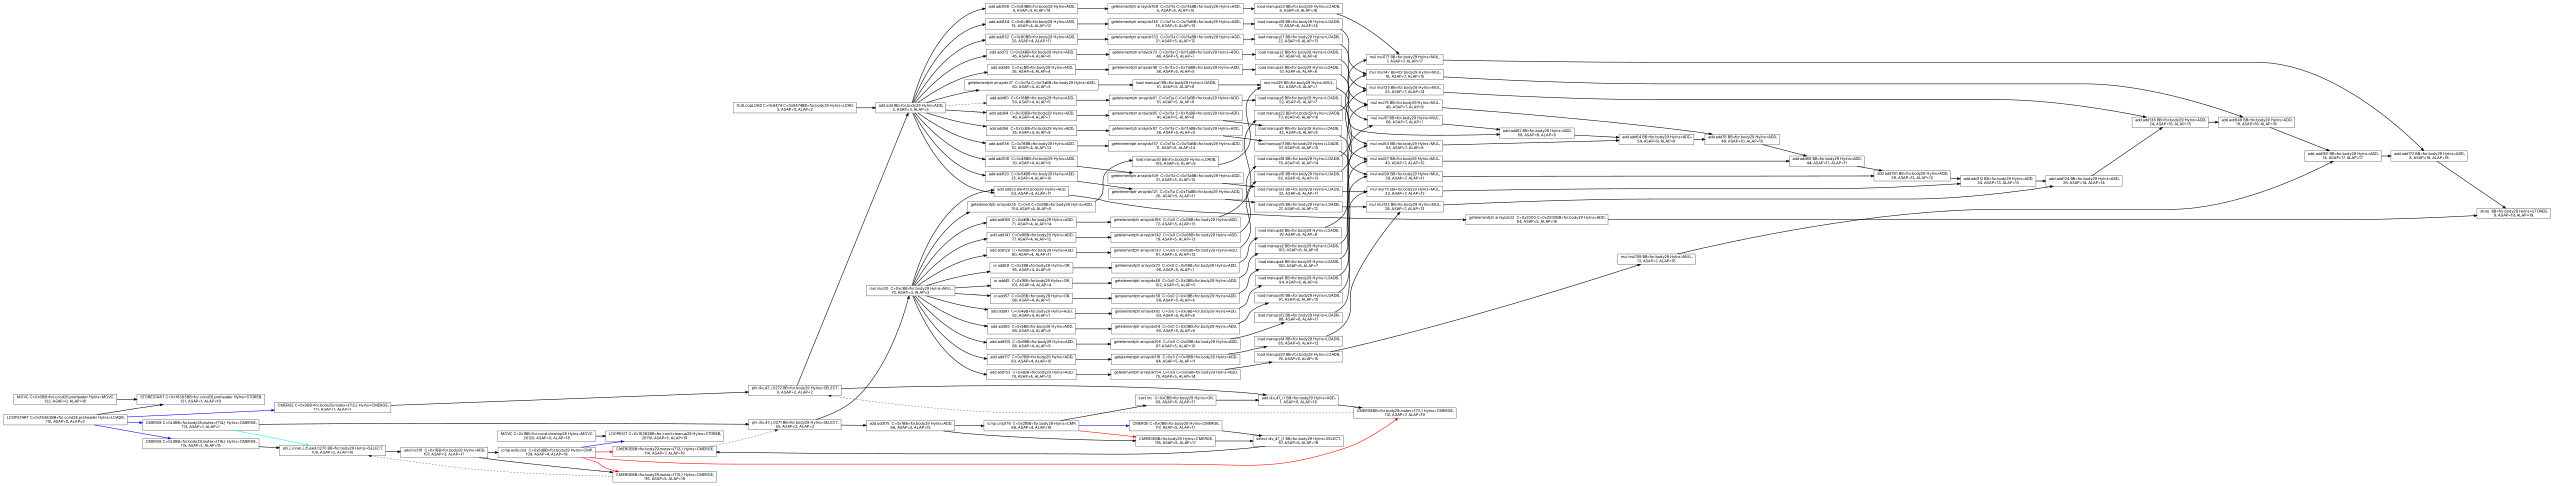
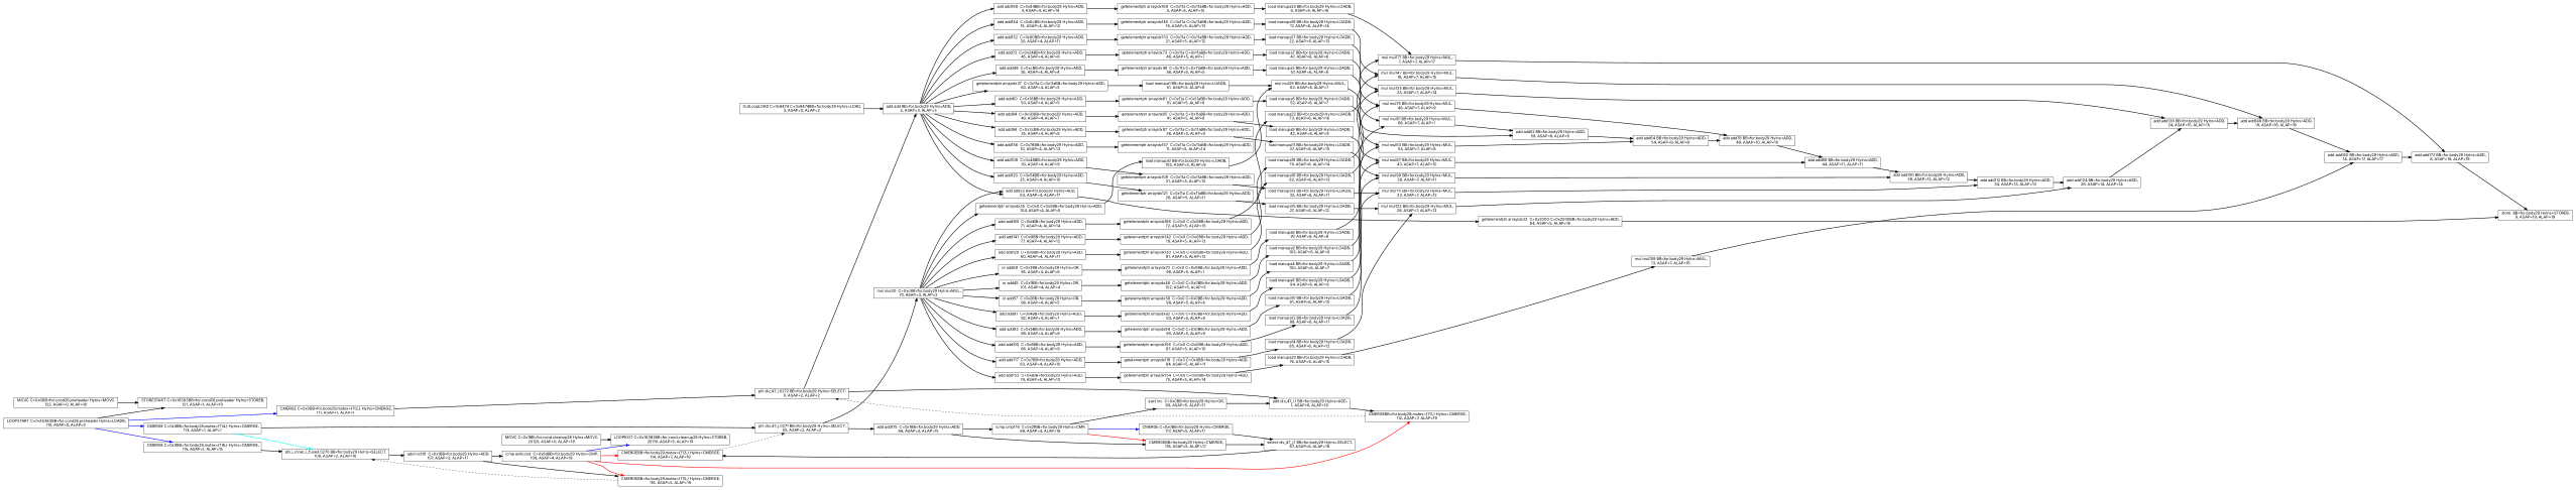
  digraph {
    compound=true
    fontname=Inter
    nslimit=1000.0
    rankdir=LR
    node [fontname=Inter shape=box]
    edge [color=black fontname=Inter style=bold]
    n1 [label=" LOOPSTART C=0x16383BB=for.cond26.preheader HyIns=LOADB,\n110, ASAP=0, ALAP=0"]
    n2 [label=" STORESTART C=0x16383BB=for.cond26.preheader HyIns=STOREB,\n121, ASAP=1, ALAP=19"]
    n3 [label=" CMERGE C=0x0BB=for.body29,mutex={112,} HyIns=CMERGE,\n111, ASAP=1, ALAP=1"]
    n4 [label=" CMERGE C=0x0BB=for.body29,mutex={116,} HyIns=CMERGE,\n115, ASAP=1, ALAP=15"]
    n5 [label=" CMERGE C=0x0BB=for.body29,mutex={114,} HyIns=CMERGE,\n113, ASAP=1, ALAP=1"]
    n6 [label=" phi div_47_i.0272 BB=for.body29 HyIns=SELECT,\n0, ASAP=2, ALAP=2"]
    n7 [label=" phi j_inner_i_fused.0270 BB=for.body29 HyIns=SELECT,\n106, ASAP=2, ALAP=16"]
    n8 [label=" phi div_47_j.0271 BB=for.body29 HyIns=SELECT,\n65, ASAP=2, ALAP=2"]
    n9 [label=" MOVC C=0x0BB=for.cond26.preheader HyIns=MOVC,\n122, ASAP=0, ALAP=18"]
    n10 [label=" LOOPEXIT C=0x16382BB=for.cond.cleanup28 HyIns=STOREB,\n20119, ASAP=5, ALAP=19"]
    n11 [label=" MOVC C=0x1BB=for.cond.cleanup28 HyIns=MOVC,\n20120, ASAP=0, ALAP=18"]
    n12 [label=" add div_47_i.1 BB=for.body29 HyIns=ADD,\n1, ASAP=6, ALAP=18"]
    n13 [label=" add add BB=for.body29 HyIns=ADD,\n2, ASAP=3, ALAP=3"]
    n14 [label=" CMERGEBB=for.body29,mutex={111,} HyIns=CMERGE,\n112, ASAP=7, ALAP=19"]
    n15 [label=" add add168  C=0x84BB=for.body29 HyIns=ADD,\n4, ASAP=4, ALAP=14"]
    n16 [label=" add add156  C=0x78BB=for.body29 HyIns=ADD,\n10, ASAP=4, ALAP=13"]
    n17 [label=" add add144  C=0x6cBB=for.body29 HyIns=ADD,\n15, ASAP=4, ALAP=12"]
    n18 [label=" add add96  C=0x3cBB=for.body29 HyIns=ADD,\n35, ASAP=4, ALAP=8"]
    n19 [label=" add add132  C=0x60BB=for.body29 HyIns=ADD,\n20, ASAP=4, ALAP=11"]
    n20 [label=" add add120  C=0x54BB=for.body29 HyIns=ADD,\n25, ASAP=4, ALAP=10"]
    n21 [label=" add add108  C=0x48BB=for.body29 HyIns=ADD,\n30, ASAP=4, ALAP=9"]
    n22 [label=" getelementptr arrayidx37  C=0x11a C=0x11aBB=for.body29 HyIns=ADD,\n60, ASAP=4, ALAP=5"]
    n23 [label=" add add84  C=0x30BB=for.body29 HyIns=ADD,\n40, ASAP=4, ALAP=7"]
    n24 [label=" add add72  C=0x24BB=for.body29 HyIns=ADD,\n45, ASAP=4, ALAP=6"]
    n25 [label=" add add60  C=0x18BB=for.body29 HyIns=ADD,\n50, ASAP=4, ALAP=5"]
    n26 [label=" add add48  C=0xcBB=for.body29 HyIns=ADD,\n55, ASAP=4, ALAP=4"]
    n27 [label=" add add32 BB=for.body29 HyIns=ADD,\n63, ASAP=4, ALAP=17"]
    n28 [label=" getelementptr arrayidx169  C=0x11a C=0x11aBB=for.body29 HyIns=ADD,\n5, ASAP=5, ALAP=15"]
    n29 [label=" getelementptr arrayidx157  C=0x11a C=0x11aBB=for.body29 HyIns=ADD,\n11, ASAP=5, ALAP=14"]
    n30 [label=" getelementptr arrayidx145  C=0x11a C=0x11aBB=for.body29 HyIns=ADD,\n16, ASAP=5, ALAP=13"]
    n31 [label=" getelementptr arrayidx97  C=0x11a C=0x11aBB=for.body29 HyIns=ADD,\n36, ASAP=5, ALAP=9"]
    n32 [label=" getelementptr arrayidx133  C=0x11a C=0x11aBB=for.body29 HyIns=ADD,\n21, ASAP=5, ALAP=12"]
    n33 [label=" getelementptr arrayidx121  C=0x11a C=0x11aBB=for.body29 HyIns=ADD,\n26, ASAP=5, ALAP=11"]
    n34 [label=" getelementptr arrayidx109  C=0x11a C=0x11aBB=for.body29 HyIns=ADD,\n31, ASAP=5, ALAP=10"]
    n35 [label=" load manupa1 BB=for.body29 HyIns=LOADB,\n61, ASAP=5, ALAP=6"]
    n36 [label=" getelementptr arrayidx85  C=0x11a C=0x11aBB=for.body29 HyIns=ADD,\n41, ASAP=5, ALAP=8"]
    n37 [label=" getelementptr arrayidx73  C=0x11a C=0x11aBB=for.body29 HyIns=ADD,\n46, ASAP=5, ALAP=7"]
    n38 [label=" getelementptr arrayidx61  C=0x11a C=0x11aBB=for.body29 HyIns=ADD,\n51, ASAP=5, ALAP=6"]
    n39 [label=" getelementptr arrayidx49  C=0x11a C=0x11aBB=for.body29 HyIns=ADD,\n56, ASAP=5, ALAP=5"]
    n40 [label=" getelementptr arrayidx33  C=0x2000 C=0x2000BB=for.body29 HyIns=ADD,\n64, ASAP=5, ALAP=18"]
    n41 [label=" OutLoopLOAD C=0x8474 C=0x8474BB=for.body29 HyIns=LOAD,\n3, ASAP=0, ALAP=2"]
    n42 [label=" load manupa23 BB=for.body29 HyIns=LOADB,\n6, ASAP=6, ALAP=16"]
    n43 [label=" mul mul171 BB=for.body29 HyIns=MUL,\n7, ASAP=7, ALAP=17"]
    n44 [label=" add add172 BB=for.body29 HyIns=ADD,\n8, ASAP=18, ALAP=18"]
    n45 [label=" store  BB=for.body29 HyIns=STOREB,\n9, ASAP=19, ALAP=19"]
    n46 [label=" mul mul159 BB=for.body29 HyIns=MUL,\n13, ASAP=7, ALAP=16"]
    n47 [label=" add add160 BB=for.body29 HyIns=ADD,\n14, ASAP=17, ALAP=17"]
    n48 [label=" load manupa19 BB=for.body29 HyIns=LOADB,\n17, ASAP=6, ALAP=14"]
    n49 [label=" mul mul147 BB=for.body29 HyIns=MUL,\n18, ASAP=7, ALAP=15"]
    n50 [label=" add add148 BB=for.body29 HyIns=ADD,\n19, ASAP=16, ALAP=16"]
    n51 [label=" load manupa11 BB=for.body29 HyIns=LOADB,\n37, ASAP=6, ALAP=10"]
    n52 [label=" load manupa17 BB=for.body29 HyIns=LOADB,\n22, ASAP=6, ALAP=13"]
    n53 [label=" mul mul135 BB=for.body29 HyIns=MUL,\n23, ASAP=7, ALAP=14"]
    n54 [label=" add add136 BB=for.body29 HyIns=ADD,\n24, ASAP=15, ALAP=15"]
    n55 [label=" load manupa15 BB=for.body29 HyIns=LOADB,\n27, ASAP=6, ALAP=12"]
    n56 [label=" mul mul123 BB=for.body29 HyIns=MUL,\n28, ASAP=7, ALAP=13"]
    n57 [label=" add add124 BB=for.body29 HyIns=ADD,\n29, ASAP=14, ALAP=14"]
    n58 [label=" load manupa13 BB=for.body29 HyIns=LOADB,\n32, ASAP=6, ALAP=11"]
    n59 [label=" mul mul111 BB=for.body29 HyIns=MUL,\n33, ASAP=7, ALAP=12"]
    n60 [label=" add add112 BB=for.body29 HyIns=ADD,\n34, ASAP=13, ALAP=13"]
    n61 [label=" mul mul39 BB=for.body29 HyIns=MUL,\n62, ASAP=6, ALAP=7"]
    n62 [label=" add add52 BB=for.body29 HyIns=ADD,\n59, ASAP=8, ALAP=8"]
    n63 [label=" add add64 BB=for.body29 HyIns=ADD,\n54, ASAP=9, ALAP=9"]
    n64 [label=" mul mul99 BB=for.body29 HyIns=MUL,\n38, ASAP=7, ALAP=11"]
    n65 [label=" add add100 BB=for.body29 HyIns=ADD,\n39, ASAP=12, ALAP=12"]
    n66 [label=" load manupa9 BB=for.body29 HyIns=LOADB,\n42, ASAP=6, ALAP=9"]
    n67 [label=" mul mul87 BB=for.body29 HyIns=MUL,\n43, ASAP=7, ALAP=10"]
    n68 [label=" add add88 BB=for.body29 HyIns=ADD,\n44, ASAP=11, ALAP=11"]
    n69 [label=" load manupa7 BB=for.body29 HyIns=LOADB,\n47, ASAP=6, ALAP=8"]
    n70 [label=" mul mul75 BB=for.body29 HyIns=MUL,\n48, ASAP=7, ALAP=9"]
    n71 [label=" add add76 BB=for.body29 HyIns=ADD,\n49, ASAP=10, ALAP=10"]
    n72 [label=" load manupa5 BB=for.body29 HyIns=LOADB,\n52, ASAP=6, ALAP=7"]
    n73 [label=" mul mul63 BB=for.body29 HyIns=MUL,\n53, ASAP=7, ALAP=8"]
    n74 [label=" load manupa3 BB=for.body29 HyIns=LOADB,\n57, ASAP=6, ALAP=6"]
    n75 [label=" mul mul51 BB=for.body29 HyIns=MUL,\n68, ASAP=7, ALAP=7"]
    n76 [label=" add inc181  C=0x1BB=for.body29 HyIns=ADD,\n107, ASAP=3, ALAP=17"]
    n77 [label=" icmp exitcond  C=0x8dBB=for.body29 HyIns=CMP,\n108, ASAP=4, ALAP=18"]
    n78 [label=" CMERGEBB=for.body29,mutex={115,} HyIns=CMERGE,\n116, ASAP=5, ALAP=19"]
    n79 [label=" CMERGEBB=for.body29,mutex={113,} HyIns=CMERGE,\n114, ASAP=7, ALAP=19"]
    n80 [label=" add add175  C=0x1BB=for.body29 HyIns=ADD,\n66, ASAP=3, ALAP=15"]
    n81 [label=" mul mul30  C=0xcBB=for.body29 HyIns=MUL,\n70, ASAP=3, ALAP=3"]
    n82 [label=" icmp cmp176  C=0x2fBB=for.body29 HyIns=CMP,\n68, ASAP=4, ALAP=16"]
    n83 [label=" CMERGEBB=for.body29 HyIns=CMERGE,\n118, ASAP=5, ALAP=17"]
    n84 [label=" add add165  C=0xbBB=for.body29 HyIns=ADD,\n71, ASAP=4, ALAP=14"]
    n85 [label=" add add153  C=0xaBB=for.body29 HyIns=ADD,\n74, ASAP=4, ALAP=13"]
    n86 [label=" add add141  C=0x9BB=for.body29 HyIns=ADD,\n77, ASAP=4, ALAP=12"]
    n87 [label=" add add129  C=0x8BB=for.body29 HyIns=ADD,\n80, ASAP=4, ALAP=11"]
    n88 [label=" add add117  C=0x7BB=for.body29 HyIns=ADD,\n83, ASAP=4, ALAP=10"]
    n89 [label=" add add105  C=0x6BB=for.body29 HyIns=ADD,\n86, ASAP=4, ALAP=9"]
    n90 [label=" add add93  C=0x5BB=for.body29 HyIns=ADD,\n89, ASAP=4, ALAP=8"]
    n91 [label=" add add81  C=0x4BB=for.body29 HyIns=ADD,\n92, ASAP=4, ALAP=7"]
    n92 [label=" or add69  C=0x3BB=for.body29 HyIns=OR,\n95, ASAP=4, ALAP=6"]
    n93 [label=" or add57  C=0x2BB=for.body29 HyIns=OR,\n98, ASAP=4, ALAP=5"]
    n94 [label=" or add45  C=0x1BB=for.body29 HyIns=OR,\n101, ASAP=4, ALAP=4"]
    n95 [label=" getelementptr arrayidx35  C=0x0 C=0x0BB=for.body29 HyIns=ADD,\n104, ASAP=4, ALAP=5"]
    n96 [label=" zext inc  C=0x0BB=for.body29 HyIns=OR,\n69, ASAP=5, ALAP=17"]
    n97 [label=" CMERGE C=0x0BB=for.body29 HyIns=CMERGE,\n117, ASAP=5, ALAP=17"]
    n98 [label=" select div_47_j.1 BB=for.body29 HyIns=SELECT,\n67, ASAP=6, ALAP=18"]
    n99 [label=" getelementptr arrayidx166  C=0x0 C=0x0BB=for.body29 HyIns=ADD,\n72, ASAP=5, ALAP=15"]
    n100 [label=" getelementptr arrayidx154  C=0x0 C=0x0BB=for.body29 HyIns=ADD,\n75, ASAP=5, ALAP=14"]
    n101 [label=" getelementptr arrayidx142  C=0x0 C=0x0BB=for.body29 HyIns=ADD,\n78, ASAP=5, ALAP=13"]
    n102 [label=" getelementptr arrayidx130  C=0x0 C=0x0BB=for.body29 HyIns=ADD,\n81, ASAP=5, ALAP=12"]
    n103 [label=" getelementptr arrayidx118  C=0x0 C=0x0BB=for.body29 HyIns=ADD,\n84, ASAP=5, ALAP=11"]
    n104 [label=" getelementptr arrayidx106  C=0x0 C=0x0BB=for.body29 HyIns=ADD,\n87, ASAP=5, ALAP=10"]
    n105 [label=" getelementptr arrayidx94  C=0x0 C=0x0BB=for.body29 HyIns=ADD,\n90, ASAP=5, ALAP=9"]
    n106 [label=" getelementptr arrayidx82  C=0x0 C=0x0BB=for.body29 HyIns=ADD,\n93, ASAP=5, ALAP=8"]
    n107 [label=" getelementptr arrayidx70  C=0x0 C=0x0BB=for.body29 HyIns=ADD,\n96, ASAP=5, ALAP=7"]
    n108 [label=" getelementptr arrayidx58  C=0x0 C=0x0BB=for.body29 HyIns=ADD,\n99, ASAP=5, ALAP=6"]
    n109 [label=" getelementptr arrayidx46  C=0x0 C=0x0BB=for.body29 HyIns=ADD,\n102, ASAP=5, ALAP=5"]
    n110 [label=" load manupa0 BB=for.body29 HyIns=LOADB,\n105, ASAP=5, ALAP=6"]
    n111 [label=" load manupa22 BB=for.body29 HyIns=LOADB,\n73, ASAP=6, ALAP=16"]
    n112 [label=" load manupa20 BB=for.body29 HyIns=LOADB,\n76, ASAP=6, ALAP=15"]
    n113 [label=" load manupa18 BB=for.body29 HyIns=LOADB,\n79, ASAP=6, ALAP=14"]
    n114 [label=" load manupa16 BB=for.body29 HyIns=LOADB,\n82, ASAP=6, ALAP=13"]
    n115 [label=" load manupa14 BB=for.body29 HyIns=LOADB,\n85, ASAP=6, ALAP=12"]
    n116 [label=" load manupa12 BB=for.body29 HyIns=LOADB,\n88, ASAP=6, ALAP=11"]
    n117 [label=" load manupa10 BB=for.body29 HyIns=LOADB,\n91, ASAP=6, ALAP=10"]
    n118 [label=" load manupa8 BB=for.body29 HyIns=LOADB,\n94, ASAP=6, ALAP=9"]
    n119 [label=" load manupa6 BB=for.body29 HyIns=LOADB,\n97, ASAP=6, ALAP=8"]
    n120 [label=" load manupa4 BB=for.body29 HyIns=LOADB,\n100, ASAP=6, ALAP=7"]
    n121 [label=" load manupa2 BB=for.body29 HyIns=LOADB,\n103, ASAP=6, ALAP=6"]
    n1 -> n2
    n1 -> n3 [color=blue]
    n1 -> n4 [color=blue]
    n1 -> n5 [color=blue]
    n3 -> n6
    n4 -> n7
    n5 -> n7 [color=cyan]
    n5 -> n8
    n6 -> n12
    n6 -> n13
    n7 -> n76
    n8 -> n80
    n8 -> n81
    n9 -> n2
    n11 -> n10
    n12 -> n14
    n13 -> n15
    n13 -> n16
    n13 -> n17
    n13 -> n18
    n13 -> n19
    n13 -> n20
    n13 -> n21
    n13 -> n22
    n13 -> n23
    n13 -> n24
-   n13 -> n25 [style=dashed]
+   n13 -> n25
    n13 -> n26
    n13 -> n27
    n14 -> n6 [style=dashed]
    n15 -> n28
    n16 -> n29
    n17 -> n30
    n18 -> n31
    n19 -> n32
    n20 -> n33
    n21 -> n34
    n22 -> n35
    n23 -> n36
    n24 -> n37
    n25 -> n38
    n26 -> n39
    n27 -> n40
    n28 -> n42
    n30 -> n48
    n31 -> n51
    n32 -> n52
    n33 -> n55
    n34 -> n58
    n35 -> n61
    n36 -> n66
    n37 -> n69
    n38 -> n72
    n39 -> n74
    n40 -> n45
    n41 -> n13
    n42 -> n43
    n43 -> n44
    n44 -> n45
    n46 -> n47
    n47 -> n44
    n48 -> n49
    n49 -> n50
    n50 -> n47
    n51 -> n64
    n52 -> n53
    n53 -> n54
    n54 -> n50
    n55 -> n56
    n56 -> n57
    n57 -> n54
    n58 -> n59
    n59 -> n60
    n60 -> n57
    n61 -> n62
    n62 -> n63
    n63 -> n71
    n64 -> n65
    n65 -> n60
    n66 -> n67
    n67 -> n68
    n68 -> n65
    n69 -> n70
    n70 -> n71
    n71 -> n68
    n72 -> n73
    n73 -> n63
    n74 -> n75
    n75 -> n62
    n76 -> n77
    n76 -> n78
    n77 -> n10 [color=blue]
    n77 -> n14 [color=red]
    n77 -> n78 [color=red]
    n77 -> n79 [color=red]
    n78 -> n7 [style=dashed]
    n79 -> n8 [style=dashed]
    n80 -> n82
    n80 -> n83
    n81 -> n27
    n81 -> n84
    n81 -> n85
    n81 -> n86
    n81 -> n87
    n81 -> n88
    n81 -> n89
    n81 -> n90
    n81 -> n91
    n81 -> n92
    n81 -> n93
    n81 -> n94
    n81 -> n95
    n82 -> n83 [color=red]
    n82 -> n96
    n82 -> n97 [color=blue]
    n83 -> n98
    n84 -> n99
    n85 -> n100
    n86 -> n101
    n87 -> n102
    n88 -> n103
    n89 -> n104
    n90 -> n105
    n91 -> n106
    n92 -> n107
    n93 -> n108
    n94 -> n109
    n95 -> n110
    n96 -> n12
    n97 -> n98
    n98 -> n79
    n99 -> n111
    n100 -> n112
    n101 -> n113
    n102 -> n114
    n103 -> n115
    n104 -> n116
    n105 -> n117
    n106 -> n118
    n107 -> n119
    n108 -> n120
    n109 -> n121
    n110 -> n61
    n111 -> n43
    n112 -> n46
    n113 -> n49
    n114 -> n53
    n115 -> n56
    n116 -> n59
    n117 -> n64
    n118 -> n67
    n119 -> n70
    n120 -> n73
    n121 -> n75
  }
